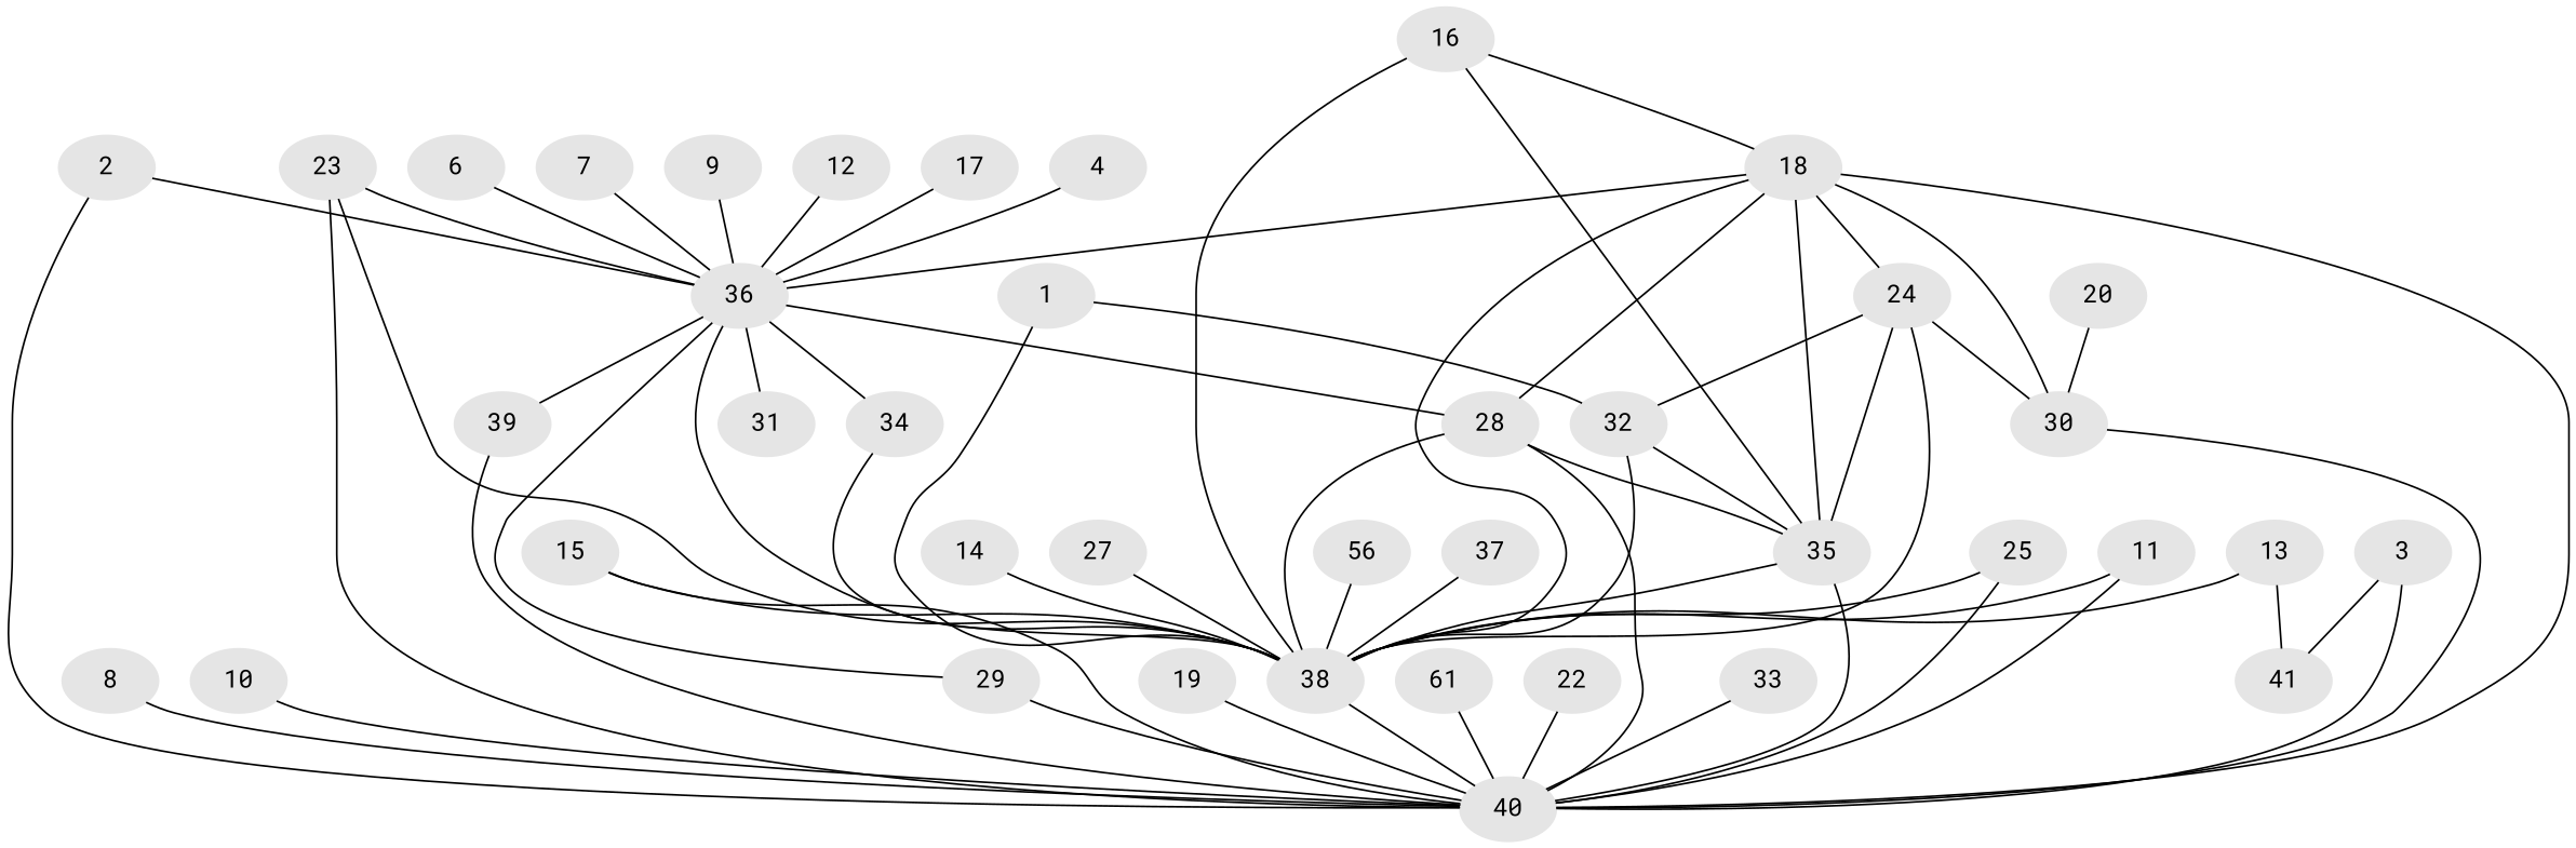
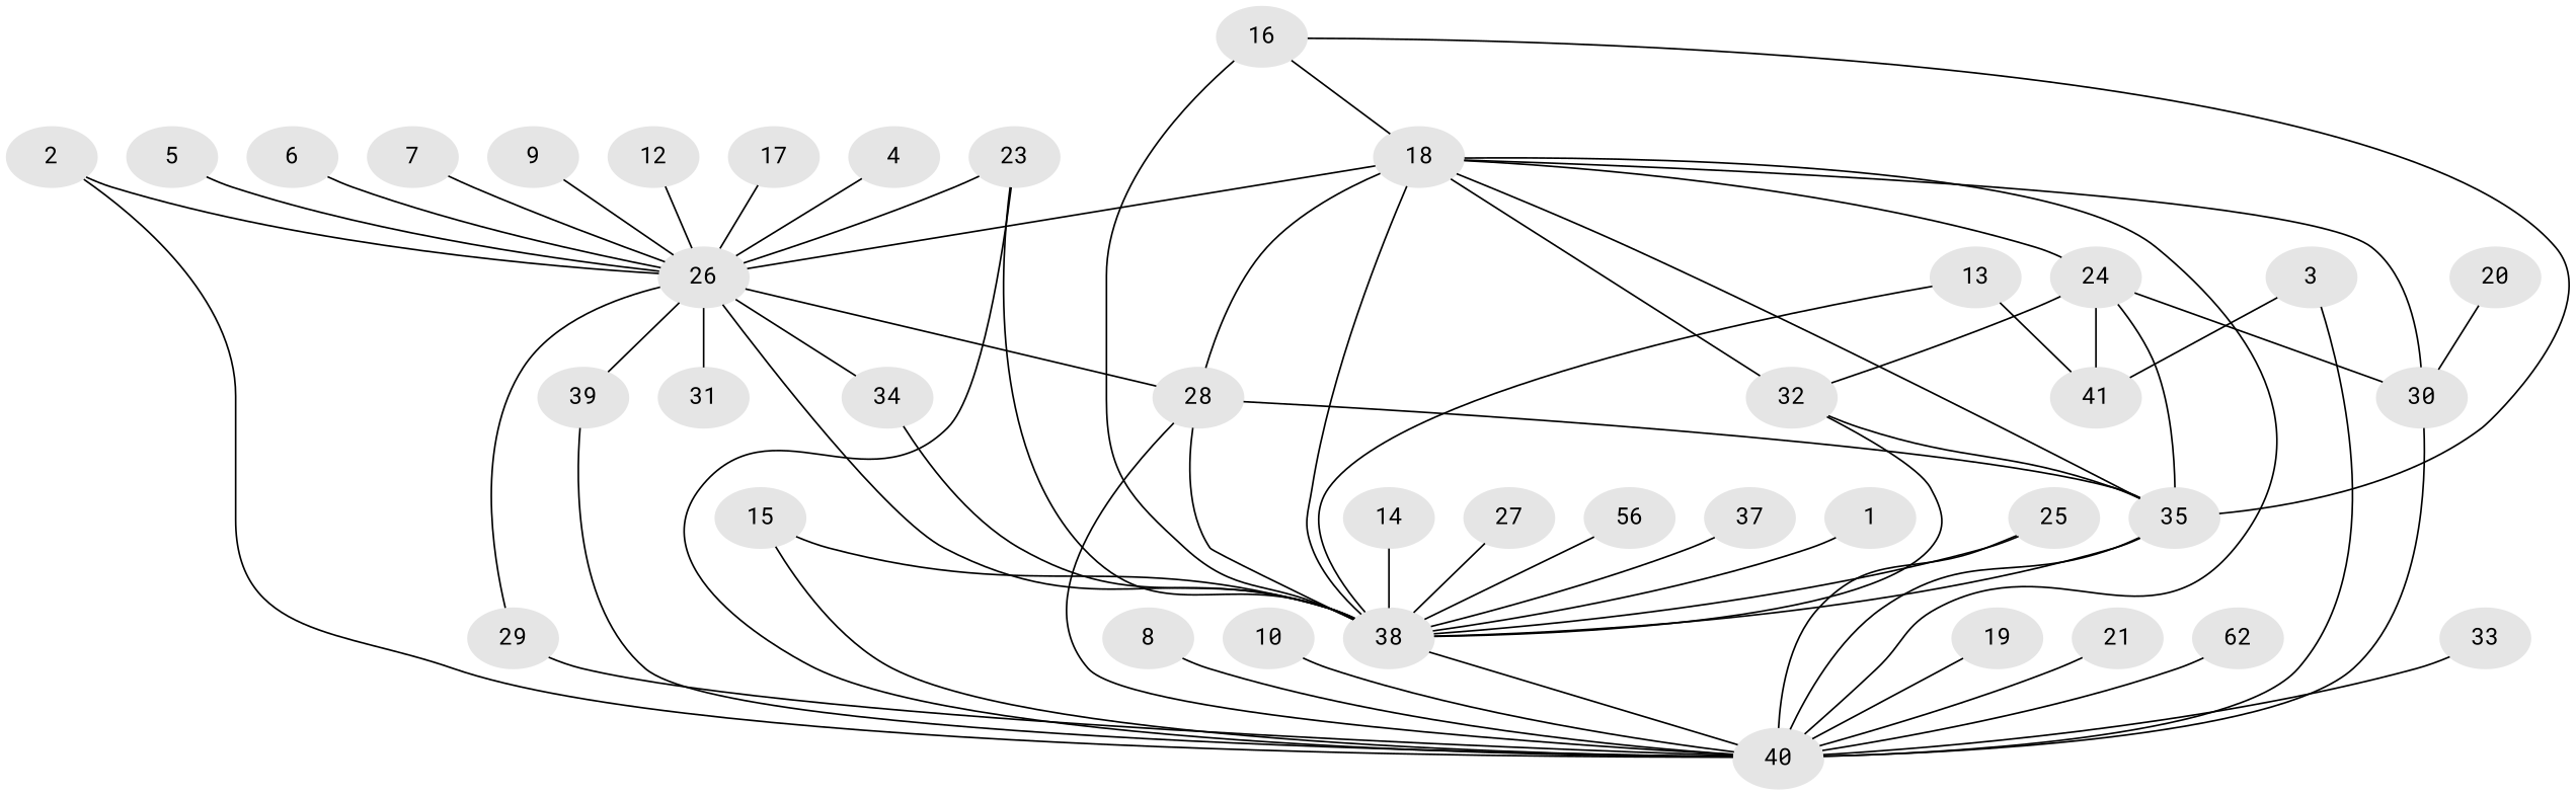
  graph {
    fontname="Roboto Mono"
    node [color=gray90 fontname="Roboto Mono" style=filled]
    edge [fontname="Roboto Mono" weight=1.0]
    1
    38
    40
    2
-   26 [label=36]
+   26
    28
    29
    31
    34
    39
    3
    41
    4
+   5
    6
    7
    8
    9
    10
-   11
    12
    13
    14
    15
    16
    18
    35
    24
    30
    32
    17
    19
    20
-   21 [label=61]
-   22
+   21
+   22 [label=62]
    23
    25
    27
    33
    n40 [label=56]
    37
    1 -- 38
    38 -- 40
    2 -- 40
    2 -- 26
    26 -- 38
    26 -- 28
    26 -- 29
    26 -- 31
    26 -- 34
    26 -- 39
    28 -- 38 [weight=2.0]
    28 -- 40
    28 -- 35 [weight=2.0]
    29 -- 40 [weight=2.0]
    34 -- 38
    39 -- 40
    3 -- 40
    3 -- 41
    4 -- 26
+   5 -- 26
    6 -- 26
    7 -- 26
    8 -- 40
    9 -- 26
    10 -- 40
-   11 -- 38 [weight=2.0]
-   11 -- 40
    12 -- 26
    13 -- 38
    13 -- 41
    14 -- 38
    15 -- 38
    15 -- 40
    16 -- 38 [weight=2.0]
    16 -- 18
    16 -- 35
    18 -- 38
    18 -- 40
    18 -- 26 [weight=2.0]
    18 -- 28
    18 -- 35
    18 -- 24
    18 -- 30
-   1 -- 32
+   18 -- 32
    35 -- 38
    35 -- 40 [weight=3.0]
-   24 -- 38 [weight=3.0]
+   24 -- 41 [weight=3.0]
    24 -- 35
    24 -- 30
    24 -- 32
    30 -- 40
    32 -- 38
    32 -- 35
    17 -- 26
    19 -- 40
    20 -- 30
    21 -- 40
    22 -- 40
    23 -- 38
    23 -- 40
    23 -- 26
    25 -- 38
    25 -- 40
    27 -- 38
    33 -- 40
    n40 -- 38
    37 -- 38
  }
